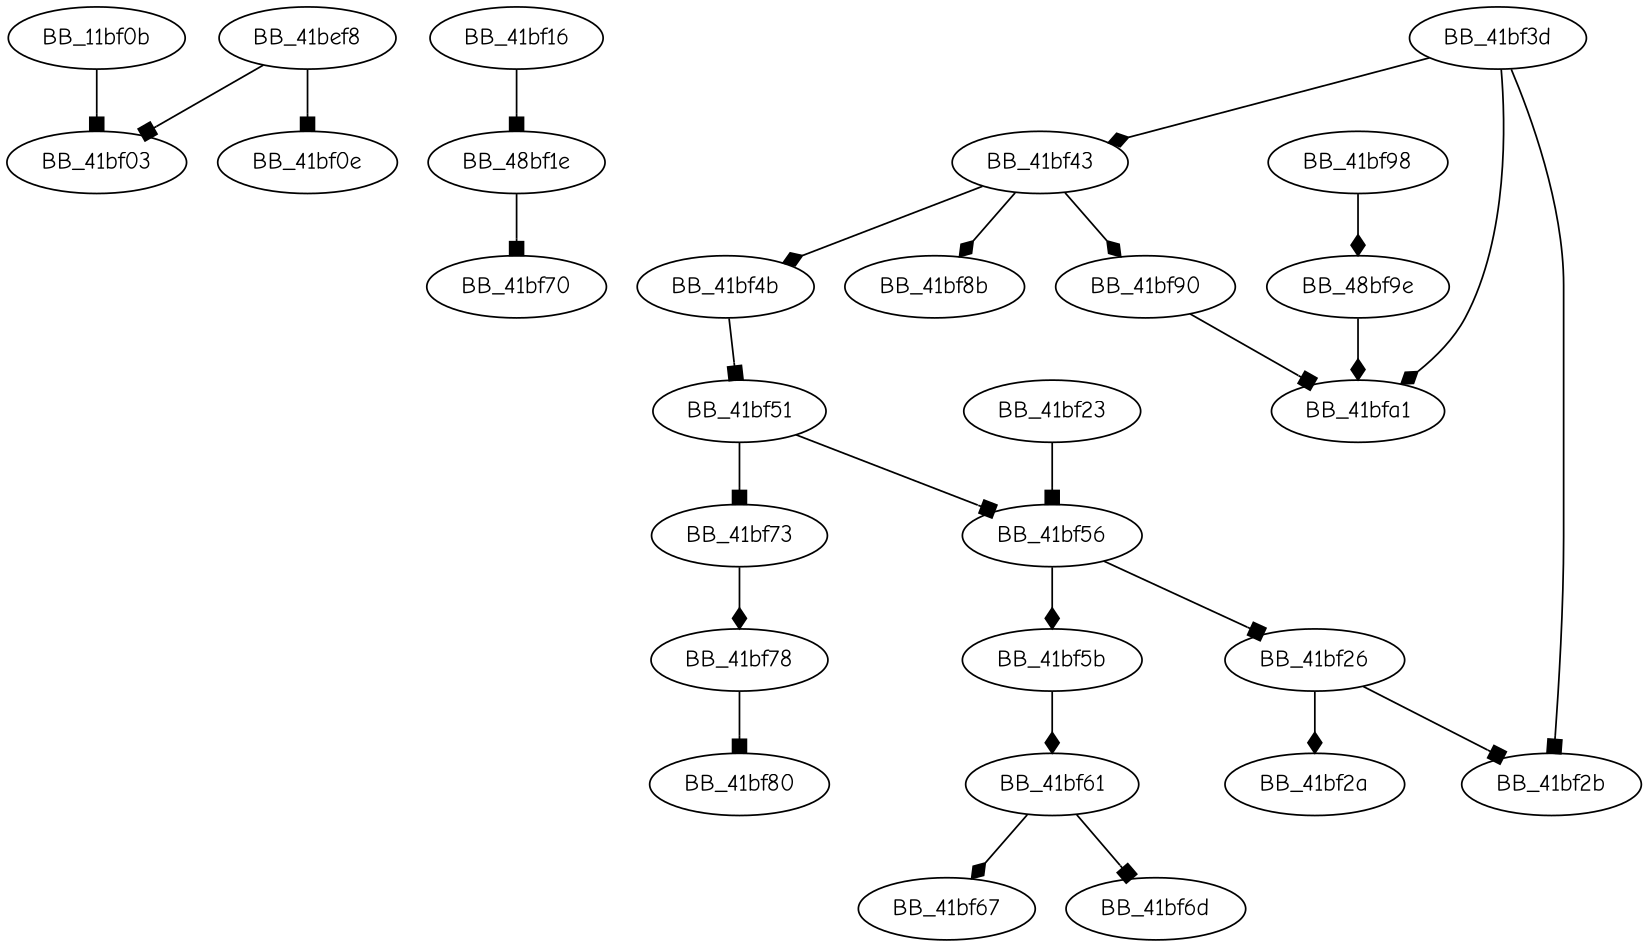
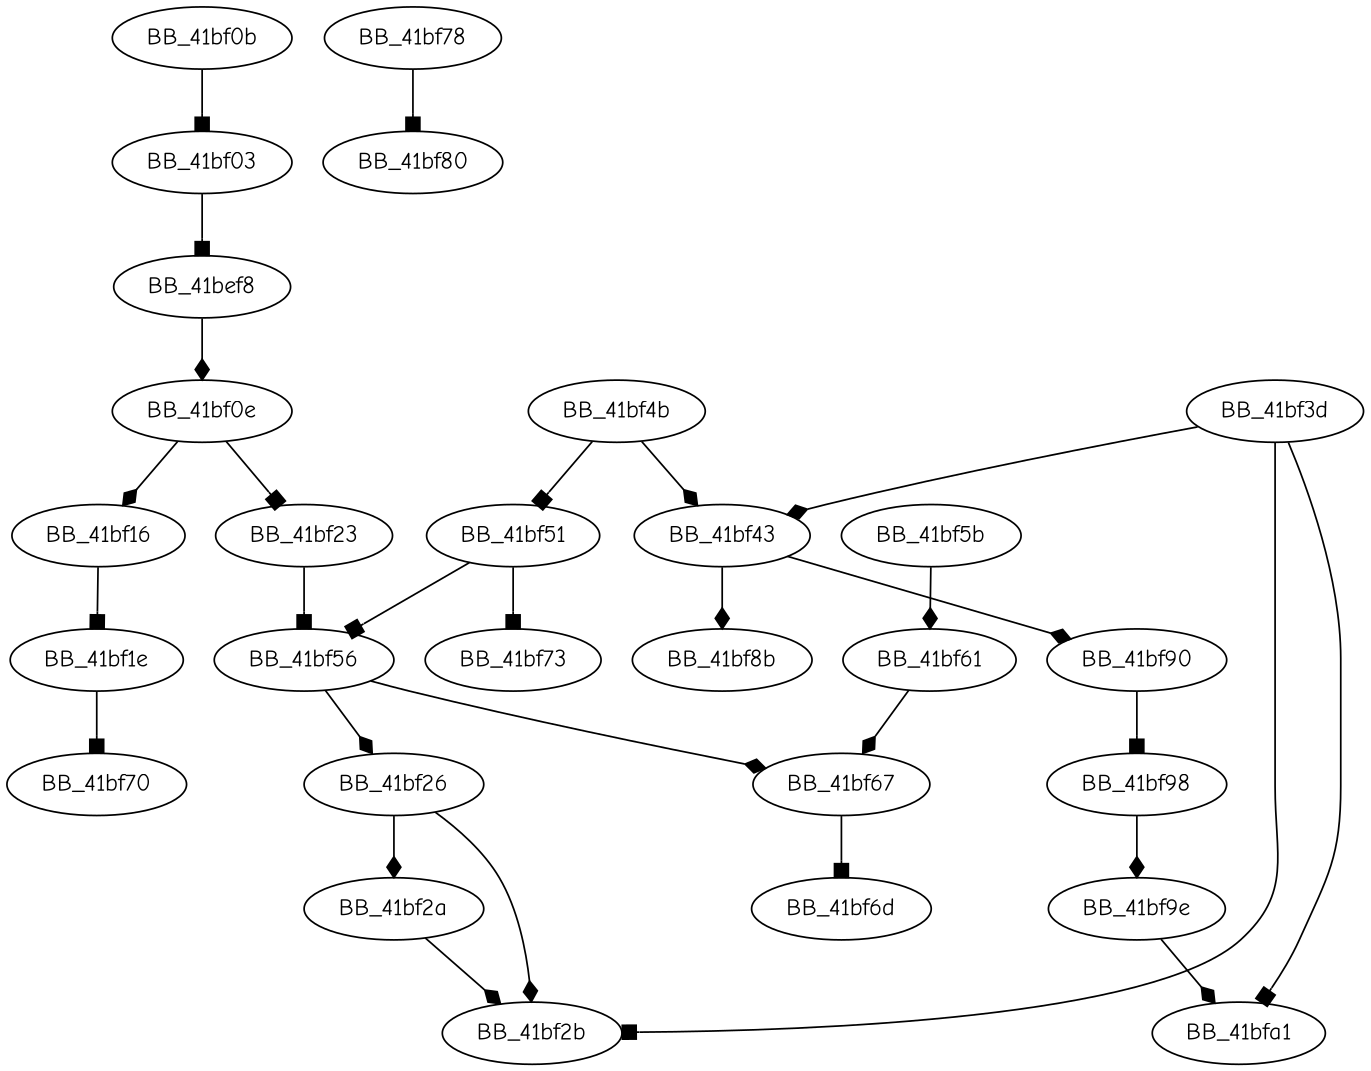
  digraph {
    fontname="Comic Neue"
    node [fontname="Comic Neue"]
    edge [arrowhead=box fontname="Comic Neue"]
    BB_41bef8
    BB_41bf03
    BB_41bf0e
    BB_41bf16
    BB_41bf23
-   BB_41bf0b [label=BB_11bf0b]
-   BB_41bf1e [label=BB_48bf1e]
+   BB_41bf0b
+   BB_41bf1e
    BB_41bf56
    BB_41bf70
    BB_41bf26
    BB_41bf5b
    BB_41bf2a
    BB_41bf2b
    BB_41bf61
    BB_41bf3d
    BB_41bf43
    BB_41bfa1
    BB_41bf4b
    BB_41bf8b
    BB_41bf90
    BB_41bf51
    BB_41bf73
    BB_41bf98
    BB_41bf78
    BB_41bf80
    BB_41bf67
    BB_41bf6d
-   BB_41bf9e [label=BB_48bf9e]
-   BB_41bef8 -> BB_41bf03
-   BB_41bef8 -> BB_41bf0e
+   BB_41bf9e
+   BB_41bf03 -> BB_41bef8
+   BB_41bef8 -> BB_41bf0e [arrowhead=diamond]
+   BB_41bf0e -> BB_41bf16 [arrowhead=diamond]
+   BB_41bf0e -> BB_41bf23
    BB_41bf16 -> BB_41bf1e
    BB_41bf23 -> BB_41bf56
    BB_41bf0b -> BB_41bf03
    BB_41bf1e -> BB_41bf70
-   BB_41bf56 -> BB_41bf26
-   BB_41bf56 -> BB_41bf5b [arrowhead=diamond]
+   BB_41bf56 -> BB_41bf26 [arrowhead=diamond]
+   BB_41bf56 -> BB_41bf67 [arrowhead=diamond]
    BB_41bf26 -> BB_41bf2a [arrowhead=diamond]
-   BB_41bf26 -> BB_41bf2b
+   BB_41bf26 -> BB_41bf2b [arrowhead=diamond]
    BB_41bf5b -> BB_41bf61 [arrowhead=diamond]
+   BB_41bf2a -> BB_41bf2b [arrowhead=diamond]
    BB_41bf61 -> BB_41bf67 [arrowhead=diamond]
    BB_41bf3d -> BB_41bf2b
    BB_41bf3d -> BB_41bf43 [arrowhead=diamond]
-   BB_41bf3d -> BB_41bfa1 [arrowhead=diamond]
-   BB_41bf43 -> BB_41bf4b [arrowhead=diamond]
+   BB_41bf3d -> BB_41bfa1
+   BB_41bf4b -> BB_41bf43 [arrowhead=diamond]
    BB_41bf43 -> BB_41bf8b [arrowhead=diamond]
    BB_41bf43 -> BB_41bf90 [arrowhead=diamond]
    BB_41bf4b -> BB_41bf51
-   BB_41bf90 -> BB_41bfa1
+   BB_41bf90 -> BB_41bf98
    BB_41bf51 -> BB_41bf56
    BB_41bf51 -> BB_41bf73
-   BB_41bf73 -> BB_41bf78 [arrowhead=diamond]
    BB_41bf98 -> BB_41bf9e [arrowhead=diamond]
    BB_41bf78 -> BB_41bf80
-   BB_41bf61 -> BB_41bf6d
+   BB_41bf67 -> BB_41bf6d
    BB_41bf9e -> BB_41bfa1 [arrowhead=diamond]
  }
